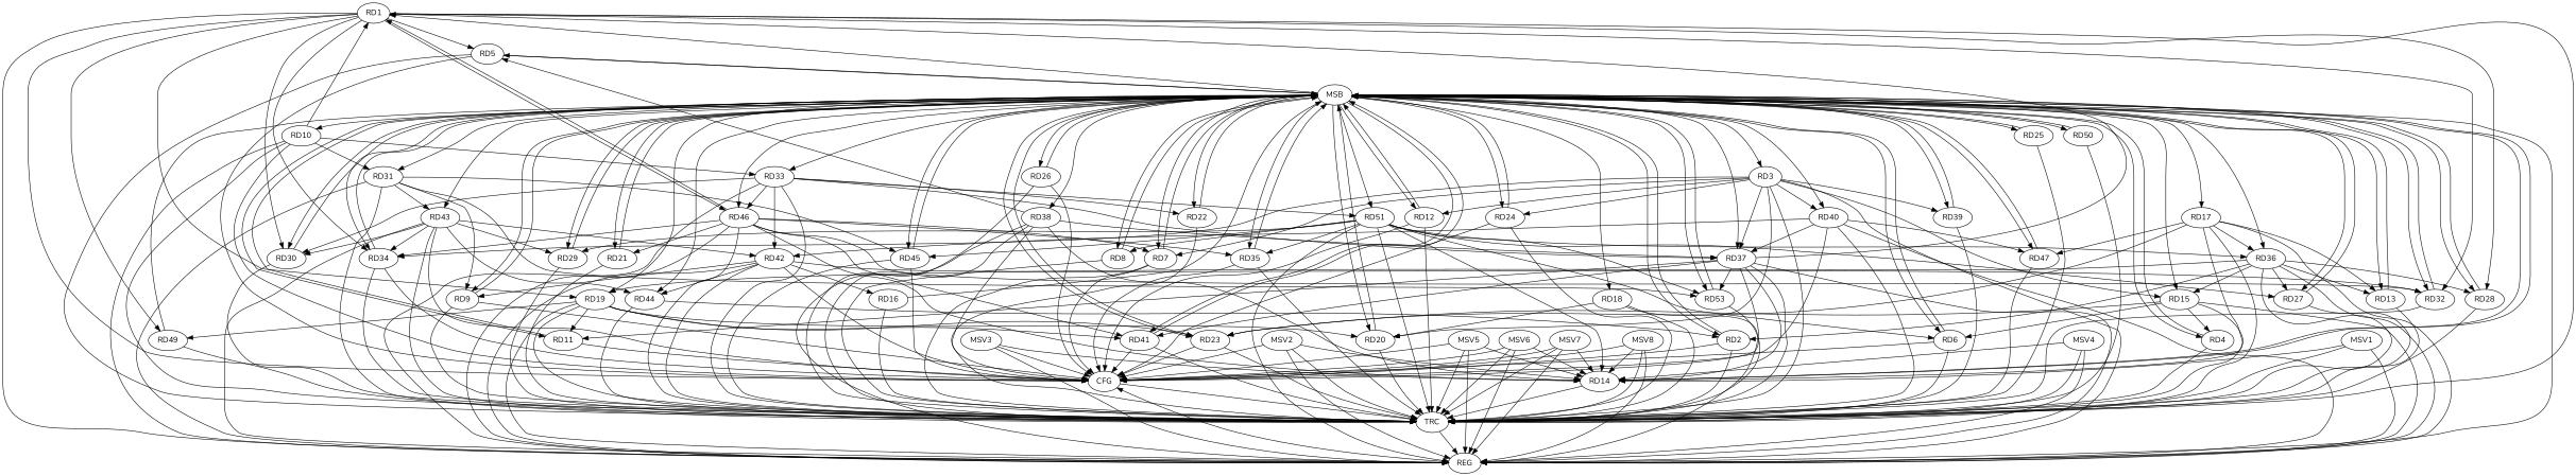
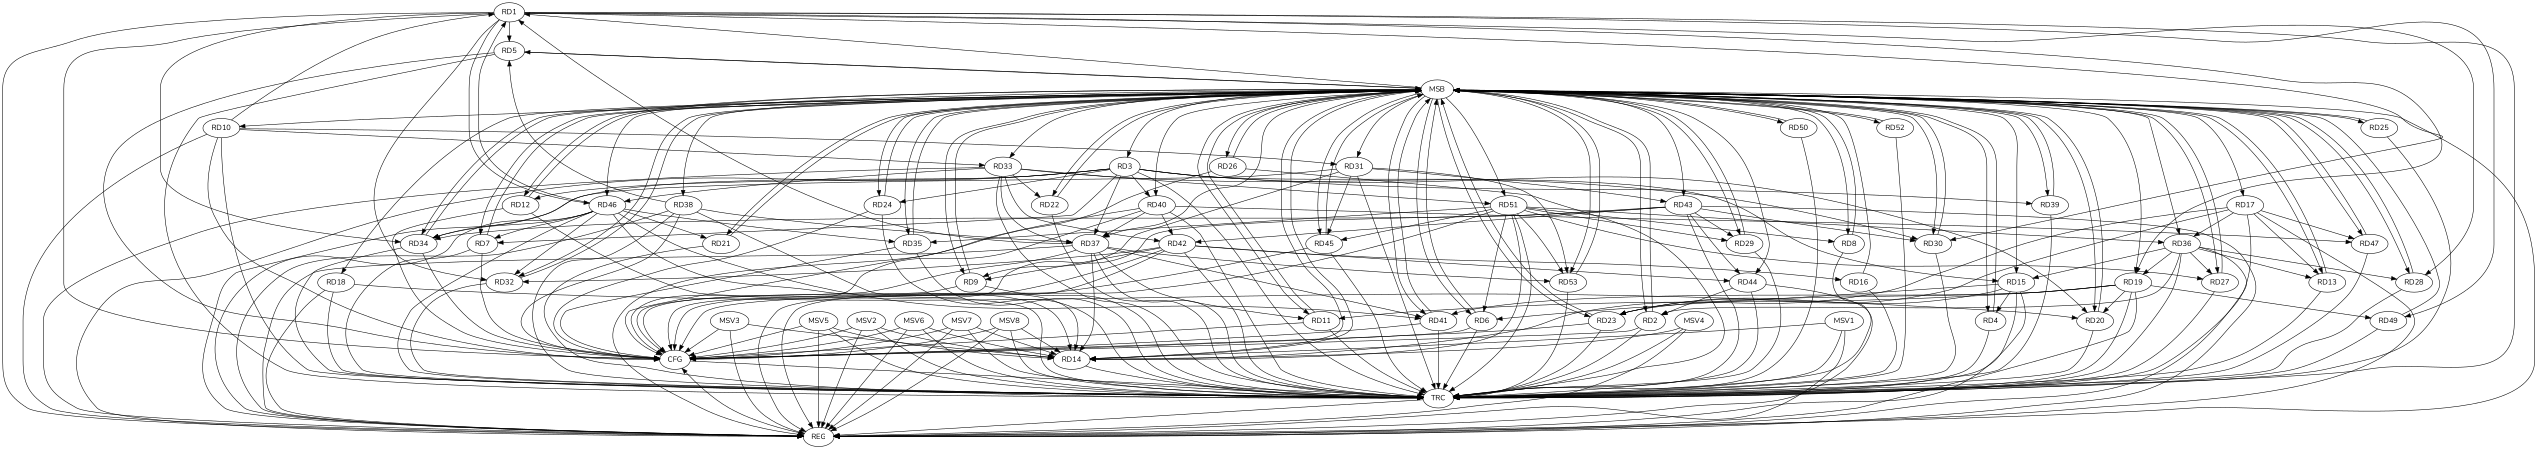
  strict digraph {
    fontname=Nunito
    node [fontname=Nunito]
    edge [fontname=Nunito]
    n1 [label=RD1]
    n2 [label=RD5]
    n3 [label=RD19]
    n4 [label=RD28]
    n5 [label=RD30]
    n6 [label=RD32]
    n7 [label=RD34]
    n8 [label=RD46]
    n9 [label=RD49]
    n10 [label=REG]
    n11 [label=CFG]
    n12 [label=TRC]
    n13 [label=MSB]
    n14 [label=RD20]
    n15 [label=RD11]
    n16 [label=RD23]
    n17 [label=RD41]
    n18 [label=RD7]
    n19 [label=RD14]
    n20 [label=RD21]
    n21 [label=RD35]
    n22 [label=RD2]
    n23 [label=RD3]
    n24 [label=RD12]
    n25 [label=RD15]
    n26 [label=RD24]
    n27 [label=RD37]
    n28 [label=RD39]
    n29 [label=RD40]
    n30 [label=RD4]
    n31 [label=RD6]
    n32 [label=RD8]
    n33 [label=RD9]
    n34 [label=RD10]
    n35 [label=RD31]
    n36 [label=RD33]
    n37 [label=RD13]
    n38 [label=RD17]
    n39 [label=RD36]
    n40 [label=RD47]
    n41 [label=RD18]
    n42 [label=RD22]
    n43 [label=RD25]
    n44 [label=RD26]
    n45 [label=RD27]
    n46 [label=RD29]
    n47 [label=RD43]
    n48 [label=RD45]
    n49 [label=RD53]
    n50 [label=RD51]
    n51 [label=RD38]
    n52 [label=RD44]
    n53 [label=RD50]
+   n54 [label=RD52]
    n55 [label=RD42]
    n56 [label=RD16]
    n57 [label=MSV1]
    n58 [label=MSV2]
    n59 [label=MSV3]
    n60 [label=MSV4]
    n61 [label=MSV5]
    n62 [label=MSV6]
    n63 [label=MSV7]
    n64 [label=MSV8]
    n1 -> n2
    n1 -> n3
    n1 -> n4
    n1 -> n5
    n1 -> n6
    n1 -> n7
    n1 -> n8
    n1 -> n9
    n1 -> n10
    n1 -> n11
    n1 -> n12
    n2 -> n11
    n2 -> n12
    n2 -> n13
    n3 -> n9
    n3 -> n10
    n3 -> n12
    n3 -> n14
    n3 -> n15
    n3 -> n16
    n3 -> n17
    n4 -> n12
    n4 -> n13
    n5 -> n12
    n5 -> n13
    n6 -> n12
    n6 -> n13
    n7 -> n11
    n7 -> n12
    n7 -> n13
    n8 -> n1
    n8 -> n6
    n8 -> n7
    n8 -> n10
    n8 -> n12
    n8 -> n17
    n8 -> n18
    n8 -> n19
    n8 -> n20
    n8 -> n21
    n9 -> n12
    n9 -> n13
    n10 -> n11
    n11 -> n12
    n12 -> n10
    n13 -> n1
    n13 -> n2
    n13 -> n3
    n13 -> n4
    n13 -> n5
    n13 -> n6
    n13 -> n7
    n13 -> n8
    n13 -> n10
    n13 -> n14
    n13 -> n15
    n13 -> n16
    n13 -> n17
    n13 -> n18
    n13 -> n19
    n13 -> n20
    n13 -> n21
    n13 -> n22
    n13 -> n23
    n13 -> n24
    n13 -> n25
    n13 -> n26
    n13 -> n27
    n13 -> n28
    n13 -> n29
    n13 -> n30
    n13 -> n31
    n13 -> n32
    n13 -> n33
    n13 -> n34
    n13 -> n35
    n13 -> n36
    n13 -> n37
    n13 -> n38
    n13 -> n39
    n13 -> n40
    n13 -> n41
    n13 -> n42
    n13 -> n43
    n13 -> n44
    n13 -> n45
    n13 -> n46
    n13 -> n47
    n13 -> n48
    n13 -> n49
    n13 -> n50
    n13 -> n51
    n13 -> n52
    n13 -> n53
+   n13 -> n54
    n14 -> n12
    n14 -> n13
    n15 -> n11
+   n15 -> n12
    n15 -> n13
    n16 -> n11
    n16 -> n12
    n16 -> n13
    n17 -> n11
    n17 -> n12
    n17 -> n13
    n18 -> n11
    n18 -> n12
    n18 -> n13
    n19 -> n12
    n19 -> n13
    n20 -> n12
    n20 -> n13
    n21 -> n11
    n21 -> n12
    n21 -> n13
    n22 -> n11
    n22 -> n12
    n22 -> n13
    n23 -> n7
    n23 -> n10
    n23 -> n12
    n23 -> n14
    n23 -> n18
    n23 -> n24
    n23 -> n25
    n23 -> n26
    n23 -> n27
    n23 -> n28
    n23 -> n29
    n24 -> n11
    n24 -> n12
    n24 -> n13
    n25 -> n10
    n25 -> n12
    n25 -> n16
    n25 -> n30
    n25 -> n31
    n26 -> n11
    n26 -> n12
    n26 -> n13
    n27 -> n1
    n27 -> n10
    n27 -> n11
    n27 -> n12
    n27 -> n15
    n27 -> n17
    n27 -> n19
    n27 -> n49
    n28 -> n12
    n28 -> n13
    n29 -> n10
    n29 -> n11
    n29 -> n12
    n29 -> n27
    n29 -> n40
    n29 -> n55
    n30 -> n12
    n30 -> n13
    n31 -> n11
    n31 -> n12
    n31 -> n13
    n32 -> n12
    n32 -> n13
    n33 -> n11
    n33 -> n12
    n33 -> n13
    n34 -> n1
    n34 -> n10
    n34 -> n11
    n34 -> n12
    n34 -> n35
    n34 -> n36
    n35 -> n10
    n35 -> n12
    n35 -> n33
    n35 -> n47
    n35 -> n48
    n35 -> n49
    n36 -> n5
    n36 -> n8
    n36 -> n10
    n36 -> n12
    n36 -> n27
    n36 -> n42
    n36 -> n50
    n36 -> n55
    n37 -> n12
    n37 -> n13
    n38 -> n10
    n38 -> n12
    n38 -> n16
    n38 -> n19
    n38 -> n37
    n38 -> n39
    n38 -> n40
    n39 -> n3
    n39 -> n4
    n39 -> n10
    n39 -> n12
    n39 -> n22
    n39 -> n25
    n39 -> n37
    n39 -> n45
    n40 -> n12
    n40 -> n13
    n41 -> n10
    n41 -> n12
    n41 -> n14
    n42 -> n12
    n42 -> n13
    n43 -> n12
    n43 -> n13
    n44 -> n11
    n44 -> n12
    n44 -> n13
    n45 -> n12
    n45 -> n13
    n46 -> n12
    n46 -> n13
    n47 -> n5
    n47 -> n7
    n47 -> n10
    n47 -> n11
    n47 -> n12
    n47 -> n46
    n47 -> n52
    n47 -> n55
    n48 -> n11
    n48 -> n12
    n48 -> n13
    n49 -> n12
    n49 -> n13
    n50 -> n10
    n50 -> n12
    n50 -> n19
    n50 -> n21
    n50 -> n31
    n50 -> n32
    n50 -> n39
    n50 -> n45
    n50 -> n46
    n50 -> n48
    n50 -> n49
    n51 -> n2
    n51 -> n10
    n51 -> n11
    n51 -> n12
    n51 -> n19
    n51 -> n27
+   n52 -> n10
    n52 -> n12
    n52 -> n22
    n53 -> n12
    n53 -> n13
+   n54 -> n12
+   n54 -> n13
    n55 -> n6
    n55 -> n10
    n55 -> n11
    n55 -> n12
    n55 -> n33
    n55 -> n52
    n55 -> n56
    n56 -> n12
    n56 -> n13
    n57 -> n10
    n57 -> n12
    n57 -> n19
    n58 -> n10
    n58 -> n11
    n58 -> n12
    n58 -> n19
    n59 -> n10
    n59 -> n11
    n59 -> n19
    n60 -> n10
    n60 -> n12
    n60 -> n19
    n61 -> n10
    n61 -> n11
    n61 -> n12
    n61 -> n19
    n62 -> n10
    n62 -> n11
    n62 -> n12
    n62 -> n19
    n63 -> n10
    n63 -> n11
    n63 -> n12
    n63 -> n19
    n64 -> n10
    n64 -> n11
    n64 -> n12
    n64 -> n19
  }
